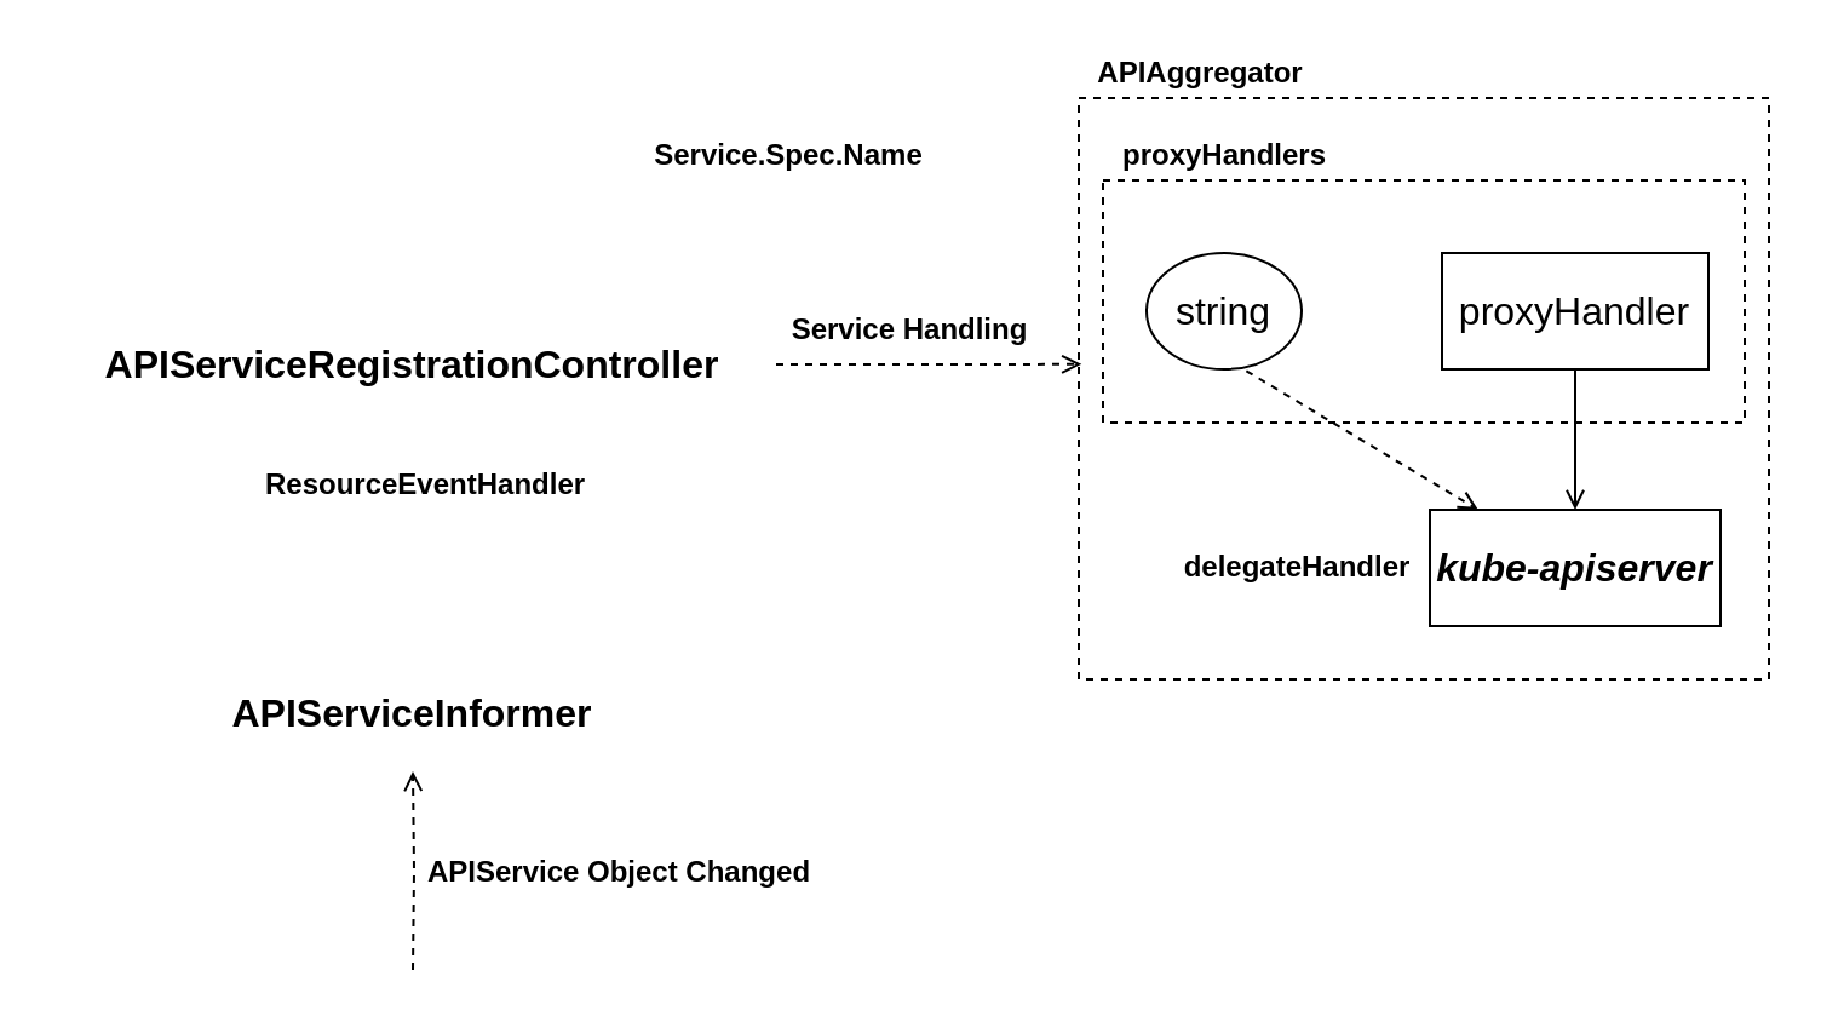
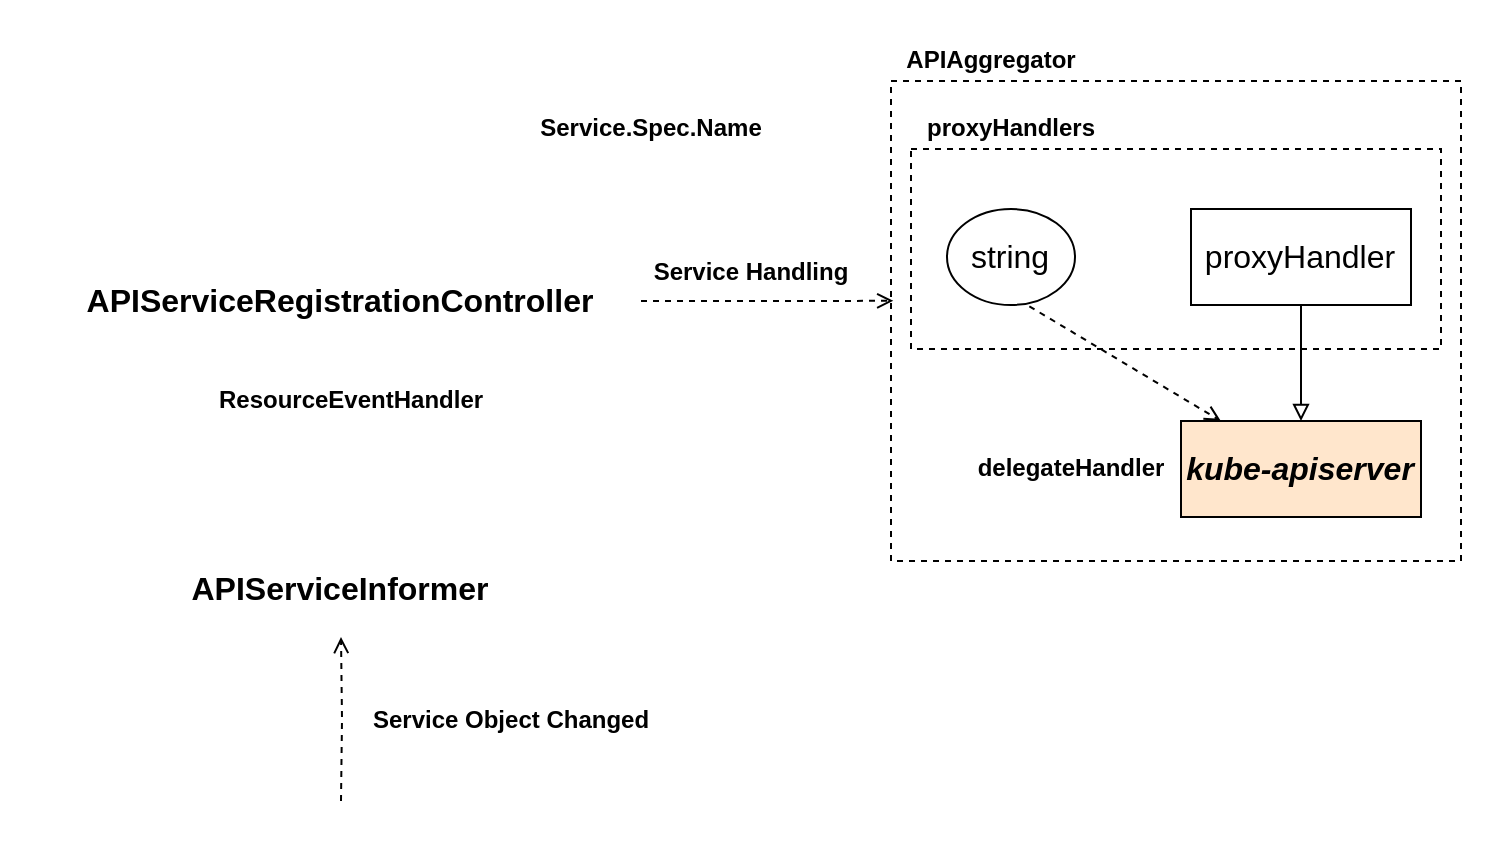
  <mxCell id="0" />
  <mxCell id="1" parent="0" />
  <mxCell id="2" value="" style="rounded=0;whiteSpace=wrap;html=1;fontSize=16;fillColor=none;dashed=1;" vertex="1" parent="1"><mxGeometry x="445" y="40" width="285" height="240" as="geometry" /></mxCell>
  <mxCell id="3" value="" style="rounded=0;whiteSpace=wrap;html=1;fontSize=16;fillColor=none;dashed=1;" vertex="1" parent="1"><mxGeometry x="455" y="74" width="265" height="100" as="geometry" /></mxCell>
  <mxCell id="4" style="edgeStyle=orthogonalEdgeStyle;rounded=0;orthogonalLoop=1;jettySize=auto;html=1;exitX=1;exitY=0.5;exitDx=0;exitDy=0;entryX=0.004;entryY=0.458;entryDx=0;entryDy=0;entryPerimeter=0;endArrow=open;endFill=0;fontSize=12;dashed=1;" edge="1" parent="1" source="5" target="2"><mxGeometry relative="1" as="geometry" /></mxCell>
  <mxCell id="5" value="APIServiceRegistrationController" style="rounded=0;whiteSpace=wrap;html=1;fontSize=16;fontStyle=1;fillColor=none;strokeColor=none;" vertex="1" parent="1"><mxGeometry x="20" y="126" width="300" height="48" as="geometry" /></mxCell>
  <mxCell id="6" style="edgeStyle=orthogonalEdgeStyle;rounded=0;orthogonalLoop=1;jettySize=auto;html=1;dashed=1;endArrow=open;endFill=0;fontSize=12;entryX=0.5;entryY=1;entryDx=0;entryDy=0;" edge="1" parent="1" target="7"><mxGeometry relative="1" as="geometry"><mxPoint x="170" y="440" as="targetPoint" /><mxPoint x="170" y="400" as="sourcePoint" /></mxGeometry></mxCell>
  <mxCell id="7" value="APIServiceInformer" style="rounded=0;whiteSpace=wrap;html=1;fontSize=16;fontStyle=1;fillColor=none;strokeColor=none;" vertex="1" parent="1"><mxGeometry x="20" y="270" width="300" height="48" as="geometry" /></mxCell>
  <mxCell id="8" style="rounded=0;orthogonalLoop=1;jettySize=auto;html=1;exitX=0;exitY=0.5;exitDx=0;exitDy=0;dashed=1;endArrow=open;endFill=0;fontSize=12;" edge="1" parent="1" source="9" target="14"><mxGeometry relative="1" as="geometry"><mxPoint x="400" y="80" as="targetPoint" /></mxGeometry></mxCell>
  <mxCell id="9" value="string" style="ellipse;whiteSpace=wrap;html=1;fontSize=16;" vertex="1" parent="1"><mxGeometry x="473" y="104" width="64" height="48" as="geometry" /></mxCell>
- <mxCell id="10" style="edgeStyle=orthogonalEdgeStyle;rounded=0;orthogonalLoop=1;jettySize=auto;html=1;exitX=0.5;exitY=1;exitDx=0;exitDy=0;endArrow=open;endFill=0;fontSize=12;" edge="1" parent="1" source="11" target="14"><mxGeometry relative="1" as="geometry" /></mxCell>
+ <mxCell id="10" style="edgeStyle=orthogonalEdgeStyle;rounded=0;orthogonalLoop=1;jettySize=auto;html=1;exitX=0.5;exitY=1;exitDx=0;exitDy=0;endArrow=block;endFill=0;fontSize=12;" edge="1" parent="1" source="11" target="14"><mxGeometry relative="1" as="geometry" /></mxCell>
  <mxCell id="11" value="proxyHandler" style="rounded=0;whiteSpace=wrap;html=1;fontSize=16;" vertex="1" parent="1"><mxGeometry x="595" y="104" width="110" height="48" as="geometry" /></mxCell>
  <mxCell id="12" value="APIAggregator" style="text;html=1;align=center;verticalAlign=middle;resizable=0;points=[];autosize=1;fontSize=12;fontStyle=1" vertex="1" parent="1"><mxGeometry x="445" y="20" width="100" height="20" as="geometry" /></mxCell>
  <mxCell id="13" value="proxyHandlers" style="text;html=1;align=center;verticalAlign=middle;resizable=0;points=[];autosize=1;fontSize=12;fontStyle=1" vertex="1" parent="1"><mxGeometry x="455" y="54" width="100" height="20" as="geometry" /></mxCell>
- <mxCell id="14" value="kube-apiserver" style="rounded=0;whiteSpace=wrap;html=1;fontSize=16;fontStyle=3" vertex="1" parent="1"><mxGeometry x="590" y="210" width="120" height="48" as="geometry" /></mxCell>
+ <mxCell id="14" value="kube-apiserver" style="rounded=0;whiteSpace=wrap;html=1;fontSize=16;fontStyle=3;fillColor=#ffe6cc;" vertex="1" parent="1"><mxGeometry x="590" y="210" width="120" height="48" as="geometry" /></mxCell>
  <mxCell id="15" value="delegateHandler" style="text;html=1;align=center;verticalAlign=middle;resizable=0;points=[];autosize=1;fontSize=12;fontStyle=1" vertex="1" parent="1"><mxGeometry x="480" y="224" width="110" height="20" as="geometry" /></mxCell>
- <mxCell id="16" value="APIService Object Changed" style="text;html=1;align=center;verticalAlign=middle;resizable=0;points=[];autosize=1;fontSize=12;fontStyle=1" vertex="1" parent="1"><mxGeometry x="170" y="350" width="170" height="20" as="geometry" /></mxCell>
+ <mxCell id="16" value="Service Object Changed" style="text;html=1;align=center;verticalAlign=middle;resizable=0;points=[];autosize=1;fontSize=12;fontStyle=1" vertex="1" parent="1"><mxGeometry x="170" y="350" width="170" height="20" as="geometry" /></mxCell>
  <mxCell id="17" value="ResourceEventHandler" style="text;html=1;align=center;verticalAlign=middle;resizable=0;points=[];autosize=1;fontSize=12;fontStyle=1" vertex="1" parent="1"><mxGeometry x="100" y="190" width="150" height="20" as="geometry" /></mxCell>
  <mxCell id="18" value="Service Handling" style="text;html=1;align=center;verticalAlign=middle;resizable=0;points=[];autosize=1;fontSize=12;fontStyle=1" vertex="1" parent="1"><mxGeometry x="320" y="126" width="110" height="20" as="geometry" /></mxCell>
  <mxCell id="19" value="Service.Spec.Name" style="text;html=1;align=center;verticalAlign=middle;resizable=0;points=[];autosize=1;fontSize=12;fontStyle=1" vertex="1" parent="1"><mxGeometry x="260" y="54" width="130" height="20" as="geometry" /></mxCell>
